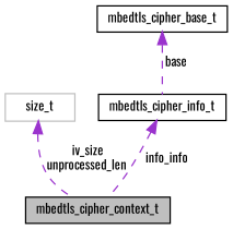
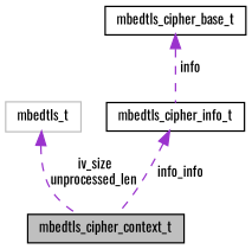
  digraph {
    fontname=Oswald
    node [color=black fillcolor=white fontname=Oswald fontsize=10 shape=record style=filled]
    edge [color=darkorchid3 dir=back fontname=Oswald fontsize=10 labelfontname=Helvetica labelfontsize=10 style=dashed]
    n1 [fillcolor=grey75 fontcolor=black height=0.2 label=mbedtls_cipher_context_t width=0.4]
-   n2 [color=grey75 height=0.2 label=size_t width=0.4]
+   n2 [color=grey75 height=0.2 label=mbedtls_t width=0.4]
    n3 [height=0.2 label=mbedtls_cipher_info_t width=0.4]
    n4 [height=0.2 label=mbedtls_cipher_base_t width=0.4]
    n2 -> n1 [label=" iv_size\nunprocessed_len"]
    n3 -> n1 [label=" info_info"]
-   n4 -> n3 [label=" base"]
+   n4 -> n3 [label=" info"]
  }
